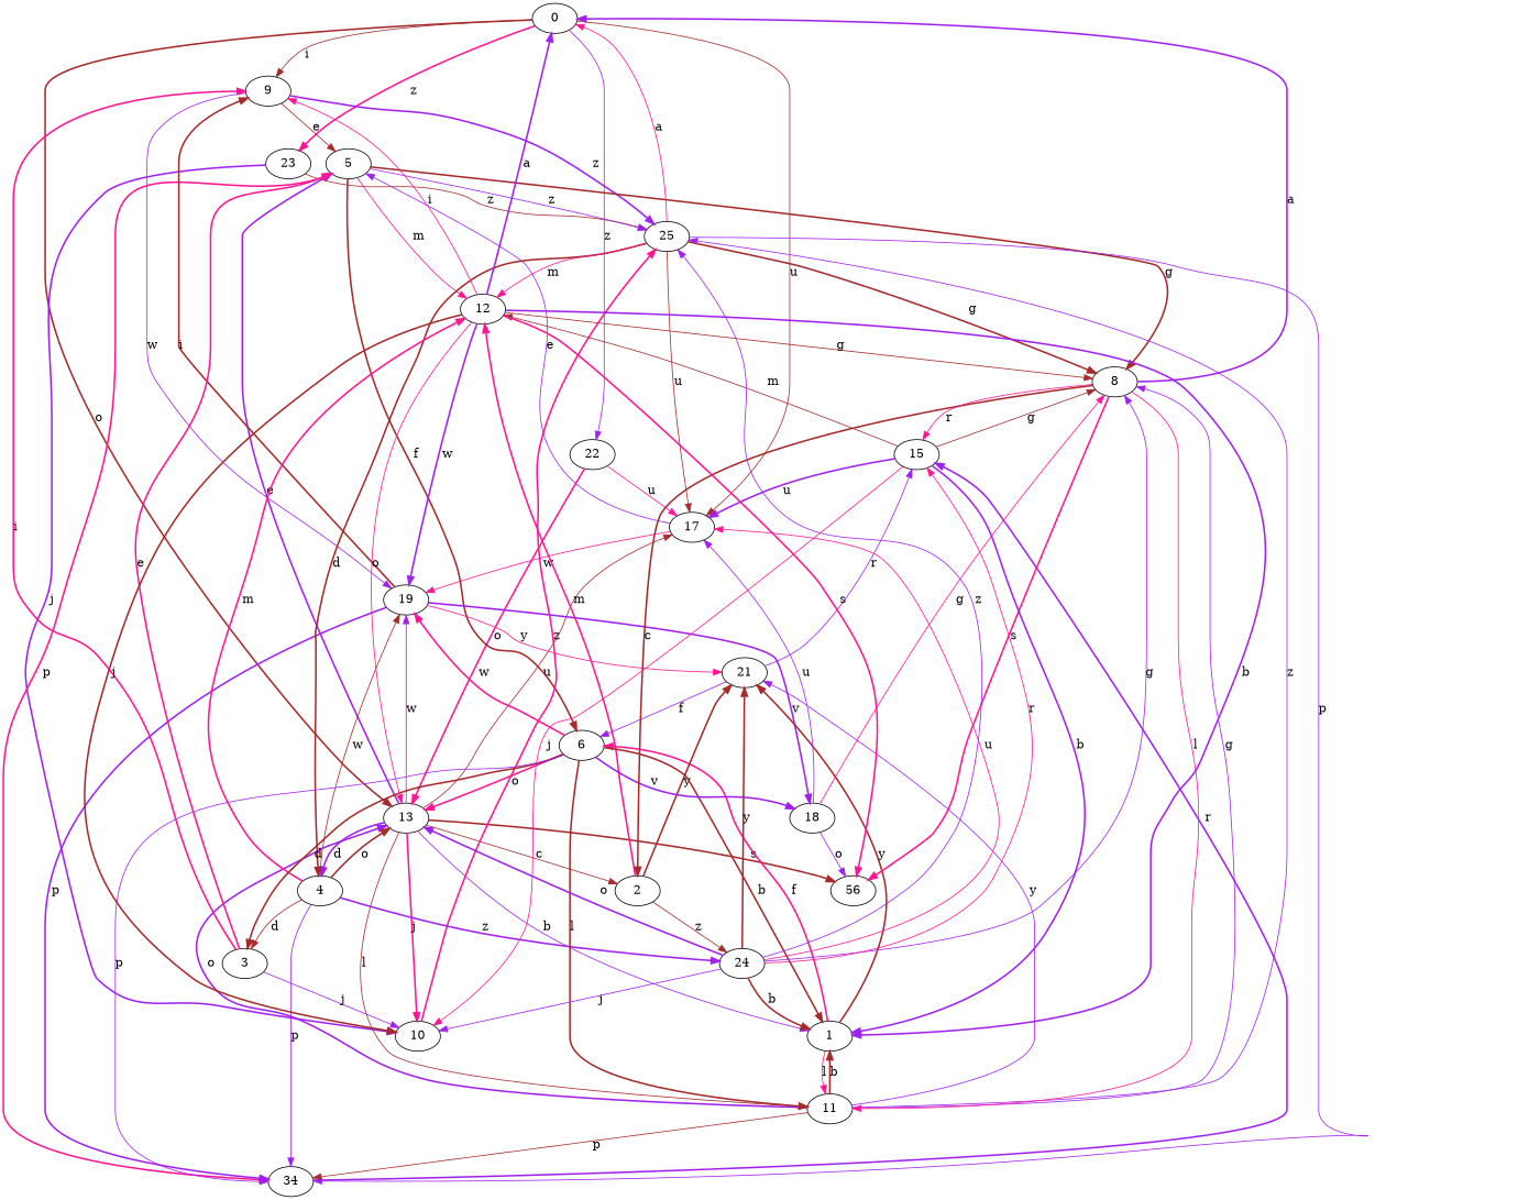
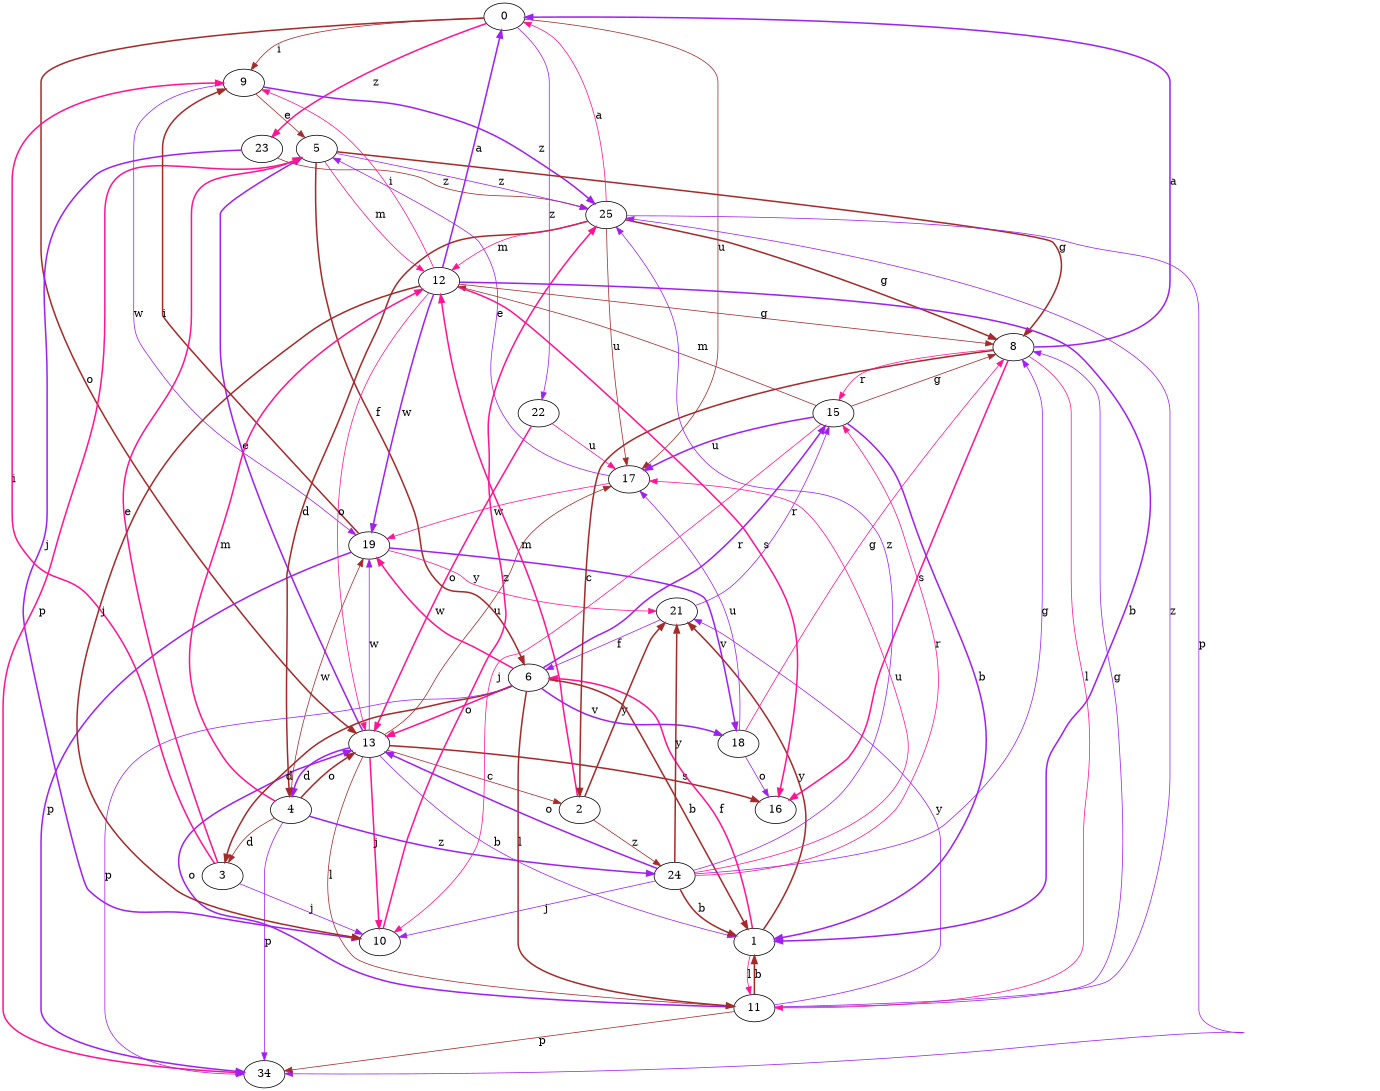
  strict digraph {
    edge [color=purple style=solid]
    0
    9
    13
    17
    22
    23
    5
    19
    25
    1
    11
    2
    10
    4
-   16 [label=56]
+   16
    6
    21
    3
    n19 [label=34]
    18
    8
    15
    12
    24
    0 -> 9 [color=brown label=i]
    0 -> 13 [color=brown label=o style=bold]
    0 -> 17 [color=brown label=u]
    0 -> 22 [label=z]
    0 -> 23 [color=deeppink label=z style=bold]
    9 -> 5 [color=brown label=e]
    9 -> 19 [label=w]
    9 -> 25 [label=z style=bold]
    13 -> 17 [color=brown label=u]
    13 -> 5 [label=e style=bold]
    13 -> 19 [label=w]
    13 -> 1 [label=b]
    13 -> 11 [color=brown label=l]
    13 -> 2 [color=brown label=c]
    13 -> 10 [color=deeppink label=j style=bold]
    13 -> 4 [label=d style=bold]
    13 -> 16 [color=brown label=s style=bold]
    17 -> 5 [label=e]
    17 -> 19 [color=deeppink label=w]
    22 -> 13 [color=deeppink label=o style=bold]
    22 -> 17 [color=deeppink label=u]
    23 -> 25 [color=brown label=z]
    23 -> 10 [label=j style=bold]
    5 -> 25 [label=z]
    5 -> 6 [color=brown label=f style=bold]
    5 -> n19 [color=deeppink label=p style=bold]
    5 -> 8 [color=brown label=g style=bold]
    5 -> 12 [color=deeppink label=m]
    19 -> 9 [color=brown label=i style=bold]
    19 -> 21 [color=deeppink label=y]
    19 -> n19 [label=p style=bold]
    19 -> 18 [label=v style=bold]
    25 -> 0 [color=deeppink label=a]
    25 -> 17 [color=brown label=u]
    25 -> 4 [color=brown label=d style=bold]
    25 -> n19 [label=p]
    25 -> 8 [color=brown label=g style=bold]
    25 -> 12 [color=deeppink label=m]
    1 -> 11 [color=deeppink label=l]
    1 -> 6 [color=deeppink label=f style=bold]
    1 -> 21 [color=brown label=y style=bold]
    11 -> 13 [label=o style=bold]
    11 -> 25 [label=z]
    11 -> 1 [color=brown label=b style=bold]
    11 -> 21 [label=y]
    11 -> n19 [color=brown label=p]
    11 -> 8 [label=g]
    2 -> 21 [color=brown label=y style=bold]
    2 -> 12 [color=deeppink label=m style=bold]
    2 -> 24 [color=brown label=z]
    10 -> 25 [color=deeppink label=z style=bold]
    4 -> 13 [color=brown label=o style=bold]
    4 -> 19 [color=brown label=w]
    4 -> 3 [color=brown label=d]
    4 -> n19 [label=p]
    4 -> 12 [color=deeppink label=m style=bold]
    4 -> 24 [label=z style=bold]
    6 -> 13 [color=deeppink label=o style=bold]
    6 -> 19 [color=deeppink label=w style=bold]
    6 -> 1 [color=brown label=b style=bold]
    6 -> 11 [color=brown label=l style=bold]
    6 -> 3 [color=brown label=d style=bold]
    6 -> n19 [label=p]
    6 -> 18 [label=v style=bold]
    21 -> 6 [label=f]
    21 -> 15 [label=r]
    3 -> 9 [color=deeppink label=i style=bold]
    3 -> 5 [color=deeppink label=e style=bold]
    3 -> 10 [label=j]
-   n19 -> 15 [label=r style=bold]
+   6 -> 15 [label=r style=bold]
    18 -> 17 [label=u]
    18 -> 16 [label=o]
    18 -> 8 [color=deeppink label=g]
    8 -> 0 [label=a style=bold]
    8 -> 11 [color=deeppink label=l]
    8 -> 2 [color=brown label=c style=bold]
    8 -> 16 [color=deeppink label=s style=bold]
    8 -> 15 [color=deeppink label=r]
    15 -> 17 [label=u style=bold]
    15 -> 1 [label=b style=bold]
    15 -> 10 [color=deeppink label=j]
    15 -> 8 [color=brown label=g]
    15 -> 12 [color=brown label=m]
    12 -> 0 [label=a style=bold]
    12 -> 9 [color=deeppink label=i]
    12 -> 13 [color=deeppink label=o]
    12 -> 19 [label=w style=bold]
    12 -> 1 [label=b style=bold]
    12 -> 10 [color=brown label=j style=bold]
    12 -> 16 [color=deeppink label=s style=bold]
    12 -> 8 [color=brown label=g]
    24 -> 13 [label=o style=bold]
    24 -> 17 [color=deeppink label=u]
    24 -> 25 [label=z]
    24 -> 1 [color=brown label=b style=bold]
    24 -> 10 [label=j]
    24 -> 21 [color=brown label=y style=bold]
    24 -> 8 [label=g]
    24 -> 15 [color=deeppink label=r]
  }
